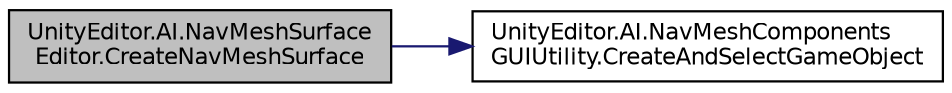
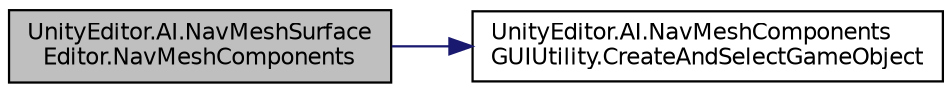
  digraph {
    rankdir=LR
    node [color=black fontname=Helvetica fontsize=10 shape=record style=filled]
-   n1 [fillcolor=grey75 fontcolor=black height=0.2 label="UnityEditor.AI.NavMeshSurface\lEditor.CreateNavMeshSurface" width=0.4]
+   n1 [fillcolor=grey75 fontcolor=black height=0.2 label="UnityEditor.AI.NavMeshSurface\lEditor.NavMeshComponents" width=0.4]
    n2 [fillcolor=white height=0.2 label="UnityEditor.AI.NavMeshComponents\lGUIUtility.CreateAndSelectGameObject" width=0.4]
    n1 -> n2 [color=midnightblue fontname=Helvetica fontsize=10 labelfontname=Helvetica labelfontsize=10 style=solid]
  }
